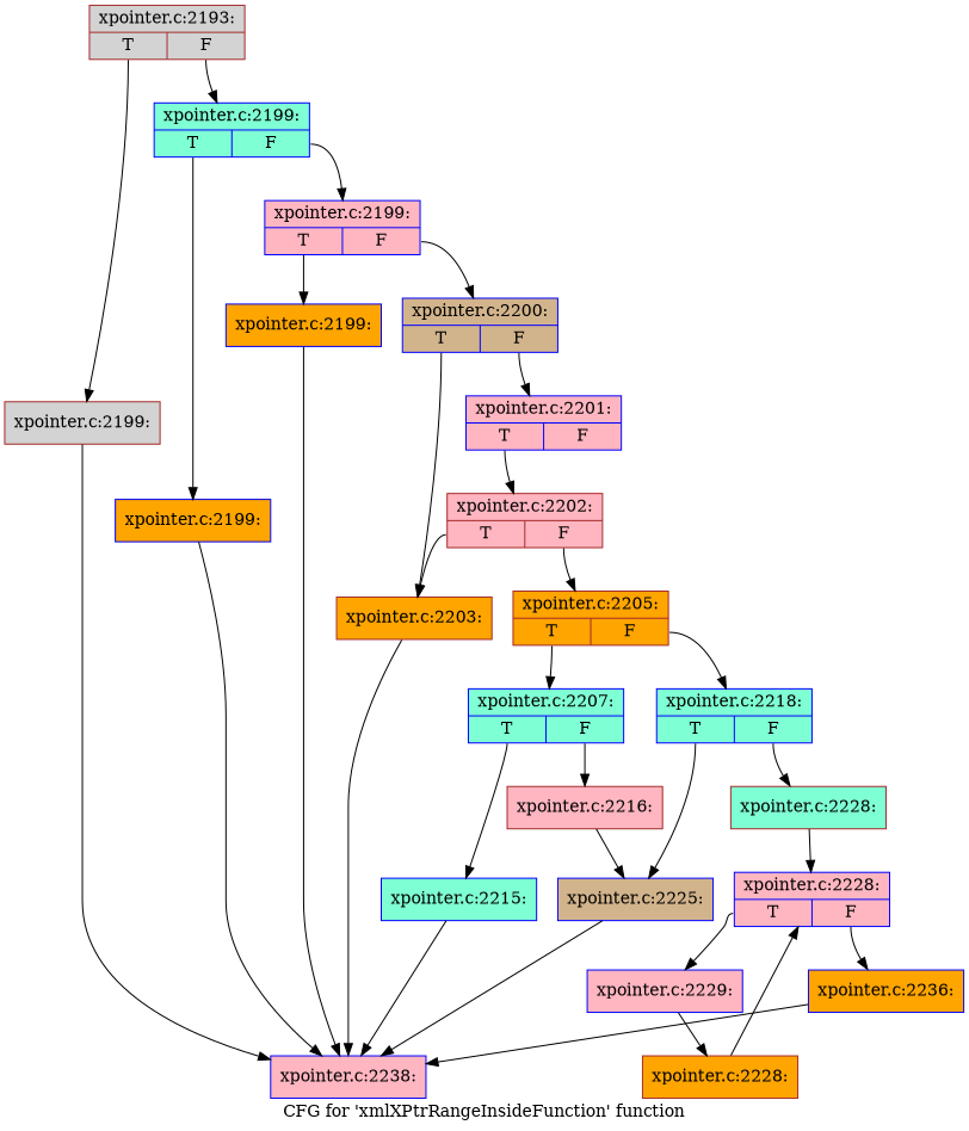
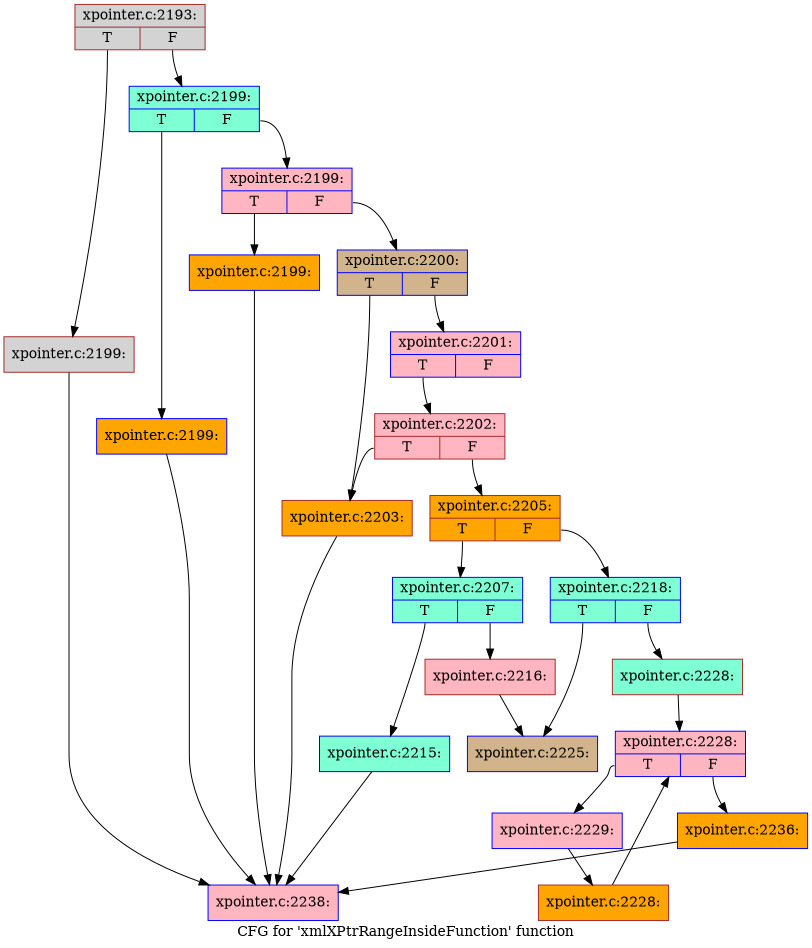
  digraph {
    label="CFG for 'xmlXPtrRangeInsideFunction' function"
    node [color=blue fillcolor=lightpink shape=record style=filled]
    n1 [color=brown fillcolor=lightgrey label="{xpointer.c:2193:|{<s0>T|<s1>F}}"]
    n2 [color=brown fillcolor=lightgrey label="{xpointer.c:2199:}"]
    n3 [fillcolor=aquamarine label="{xpointer.c:2199:|{<s0>T|<s1>F}}"]
    n4 [label="{xpointer.c:2238:}"]
    n5 [fillcolor=orange label="{xpointer.c:2199:}"]
    n6 [label="{xpointer.c:2199:|{<s0>T|<s1>F}}"]
    n7 [fillcolor=orange label="{xpointer.c:2199:}"]
    n8 [fillcolor=tan label="{xpointer.c:2200:|{<s0>T|<s1>F}}"]
    n9 [color=brown fillcolor=orange label="{xpointer.c:2203:}"]
    n10 [label="{xpointer.c:2201:|{<s0>T|<s1>F}}"]
    n11 [color=brown label="{xpointer.c:2202:|{<s0>T|<s1>F}}"]
    n12 [color=brown fillcolor=orange label="{xpointer.c:2205:|{<s0>T|<s1>F}}"]
    n13 [fillcolor=aquamarine label="{xpointer.c:2207:|{<s0>T|<s1>F}}"]
    n14 [fillcolor=aquamarine label="{xpointer.c:2218:|{<s0>T|<s1>F}}"]
    n15 [fillcolor=aquamarine label="{xpointer.c:2215:}"]
    n16 [color=brown label="{xpointer.c:2216:}"]
    n17 [fillcolor=tan label="{xpointer.c:2225:}"]
    n18 [color=brown fillcolor=aquamarine label="{xpointer.c:2228:}"]
    n19 [label="{xpointer.c:2228:|{<s0>T|<s1>F}}"]
    n20 [label="{xpointer.c:2229:}"]
    n21 [fillcolor=orange label="{xpointer.c:2236:}"]
    n22 [color=brown fillcolor=orange label="{xpointer.c:2228:}"]
    n1 -> n2 [tailport=s0]
    n1 -> n3 [tailport=s1]
    n2 -> n4
    n3 -> n5 [tailport=s0]
    n3 -> n6 [tailport=s1]
    n5 -> n4
    n6 -> n7 [tailport=s0]
    n6 -> n8 [tailport=s1]
    n7 -> n4
    n8 -> n9 [tailport=s0]
    n8 -> n10 [tailport=s1]
    n9 -> n4
    n10 -> n11 [tailport=s0]
    n11 -> n9 [tailport=s0]
    n11 -> n12 [tailport=s1]
    n12 -> n13 [tailport=s0]
    n12 -> n14 [tailport=s1]
    n13 -> n15 [tailport=s0]
    n13 -> n16 [tailport=s1]
    n14 -> n17 [tailport=s0]
    n14 -> n18 [tailport=s1]
    n15 -> n4
    n16 -> n17
-   n17 -> n4
    n18 -> n19
    n19 -> n20 [tailport=s0]
    n19 -> n21 [tailport=s1]
    n20 -> n22
    n21 -> n4
    n22 -> n19
  }
